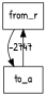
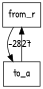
  digraph {
    rankdir=TB
    fontname="Patrick Hand"
    node [fillcolor=white shape=box style=filled fontname="Patrick Hand"]
    edge [fontname="Patrick Hand"]
    n1 [label=<from_r>]
    n2 [label=<to_a>]
-   n1 -> n2 [label=-27]
-   n2 -> n1 [label=47]
+   n1 -> n2 [label=-28]
+   n2 -> n1 [label=27]
  }
